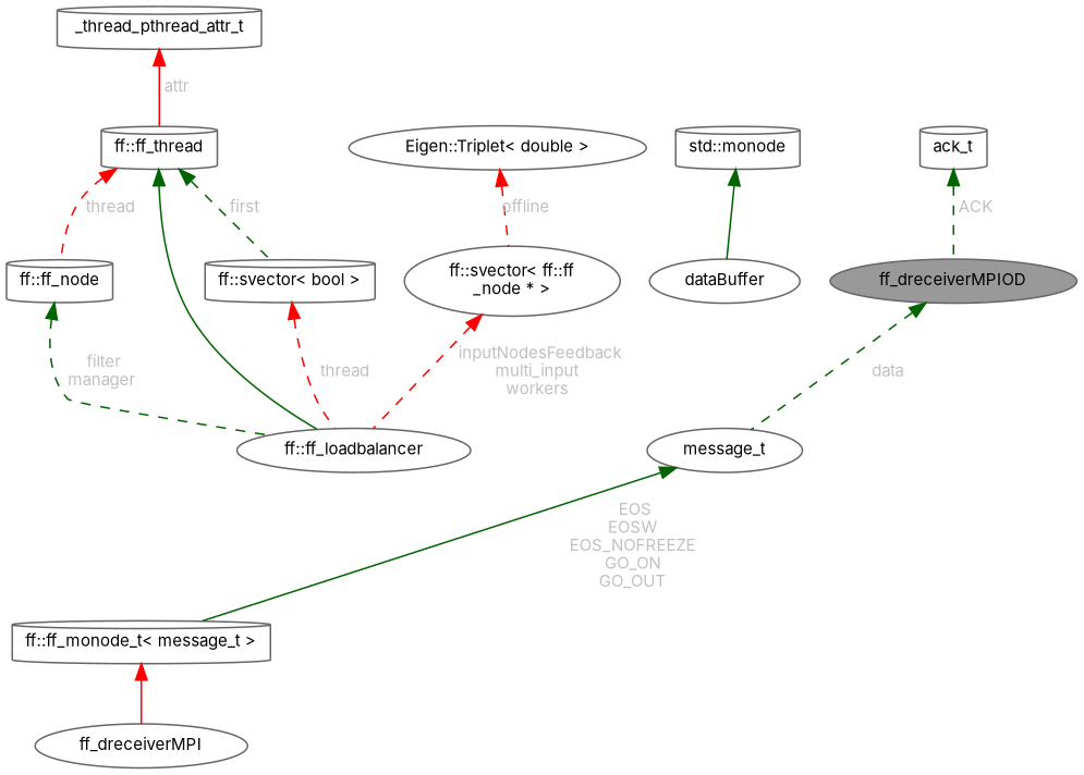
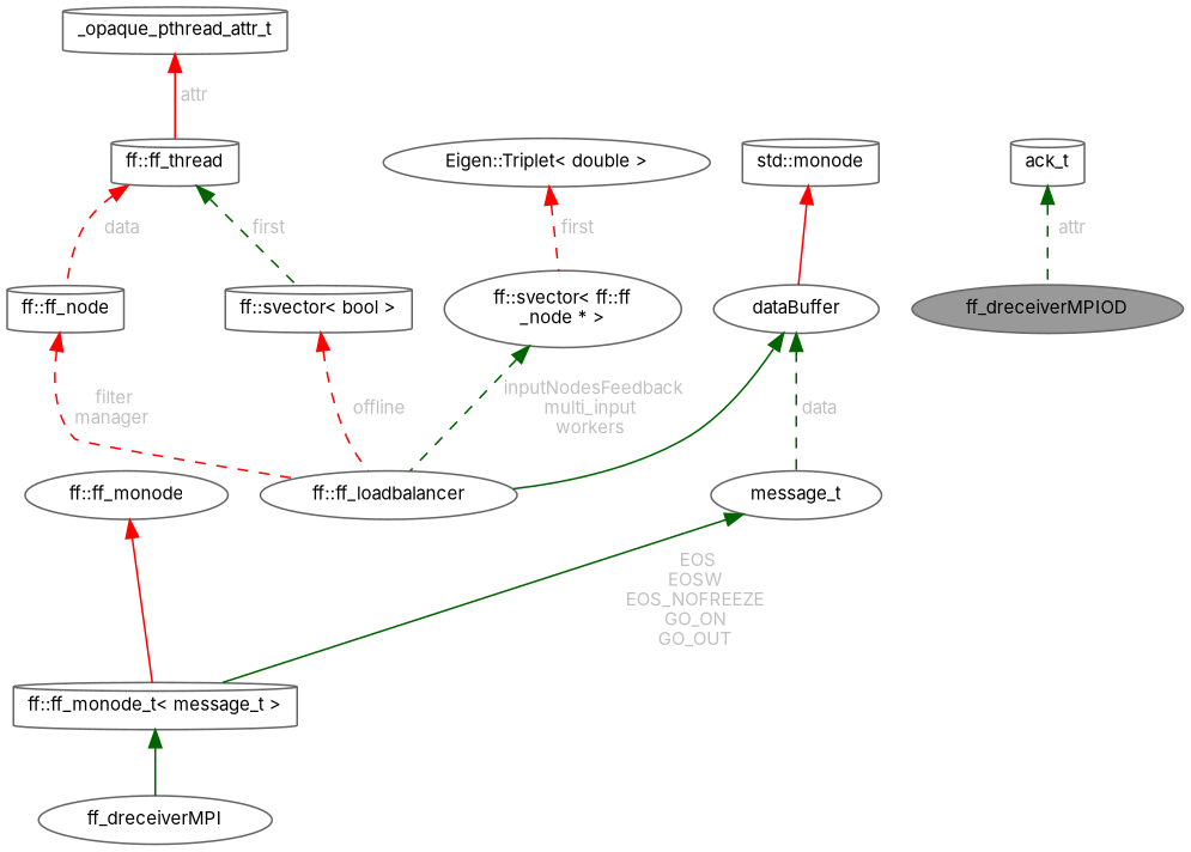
  digraph {
    fontname=Inter
    node [color=gray40 fillcolor=white fontname=Inter fontsize=10 shape=ellipse style=filled]
    edge [color=red dir=back fontname=Inter fontsize=10 labelfontname=Helvetica labelfontsize=10 style=dashed fontcolor=grey]
    n1 [fillcolor=grey60 fontcolor=black height=0.2 label=ff_dreceiverMPIOD width=0.4]
    n2 [height=0.2 label=ff_dreceiverMPI width=0.4]
    n3 [height=0.2 label="ff::ff_monode_t\< message_t \>" shape=cylinder width=0.4]
+   n4 [height=0.2 label="ff::ff_monode" width=0.4]
    n5 [height=0.2 label="ff::ff_node" shape=cylinder width=0.4]
    n6 [height=0.2 label="ff::ff_loadbalancer" width=0.4]
    n7 [height=0.2 label="ff::ff_thread" shape=cylinder width=0.4]
    n8 [height=0.2 label="ff::svector\< bool \>" shape=cylinder width=0.4]
-   n9 [height=0.2 label=_thread_pthread_attr_t shape=cylinder width=0.4]
+   n9 [height=0.2 label=_opaque_pthread_attr_t shape=cylinder width=0.4]
    n10 [height=0.2 label="ff::svector\< ff::ff\l_node * \>" width=0.4]
    n11 [height=0.2 label="Eigen::Triplet\< double \>" width=0.4]
    n12 [height=0.2 label=message_t width=0.4]
    n13 [height=0.2 label=dataBuffer width=0.4]
    n14 [height=0.2 label="std::monode" shape=cylinder width=0.4]
    n15 [height=0.2 label=ack_t shape=cylinder width=0.4]
-   n3 -> n2 [style=solid fontcolor=""]
-   n5 -> n6 [color=darkgreen label=" filter\nmanager"]
-   n7 -> n5 [label=" thread"]
-   n7 -> n6 [color=darkgreen style=solid fontcolor=""]
+   n3 -> n2 [color=darkgreen style=solid fontcolor=""]
+   n4 -> n3 [style=solid fontcolor=""]
+   n5 -> n6 [label=" filter\nmanager"]
+   n7 -> n5 [label=" data"]
+   n13 -> n6 [color=darkgreen style=solid fontcolor=""]
    n7 -> n8 [color=darkgreen label=" first"]
-   n8 -> n6 [label=" thread"]
+   n8 -> n6 [label=" offline"]
    n9 -> n7 [label=" attr" style=solid]
-   n10 -> n6 [label=" inputNodesFeedback\nmulti_input\nworkers"]
-   n11 -> n10 [label=" offline"]
+   n10 -> n6 [color=darkgreen label=" inputNodesFeedback\nmulti_input\nworkers"]
+   n11 -> n10 [label=" first"]
    n12 -> n3 [color=darkgreen label=" EOS\nEOSW\nEOS_NOFREEZE\nGO_ON\nGO_OUT" style=solid]
-   n1 -> n12 [color=darkgreen label=" data"]
-   n14 -> n13 [color=darkgreen style=solid fontcolor=""]
-   n15 -> n1 [color=darkgreen label=" ACK"]
+   n13 -> n12 [color=darkgreen label=" data"]
+   n14 -> n13 [style=solid fontcolor=""]
+   n15 -> n1 [color=darkgreen label=" attr"]
  }
